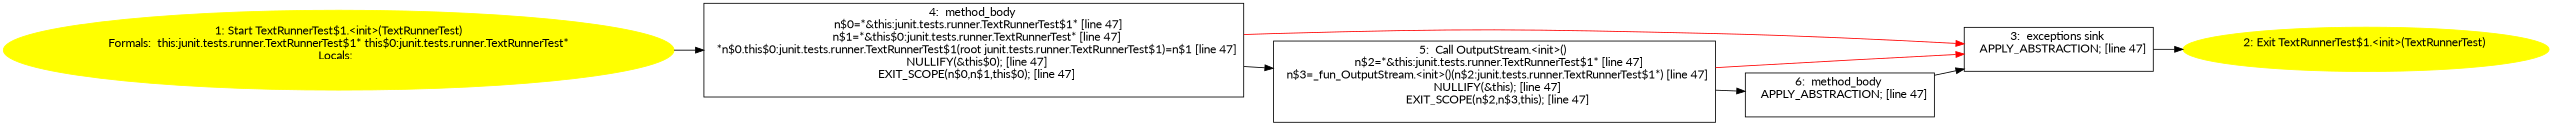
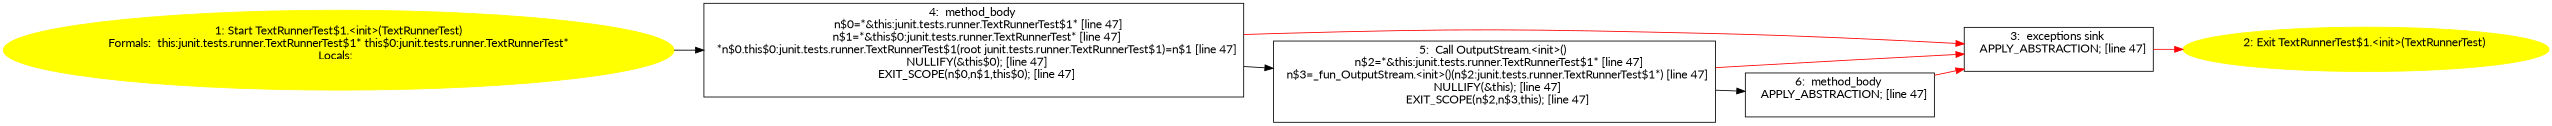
  digraph {
    fontname=Lato
    rankdir=LR
    node [fontname=Lato shape=box]
    edge [fontname=Lato]
    n1 [color=yellow label="1: Start TextRunnerTest$1.<init>(TextRunnerTest)\nFormals:  this:junit.tests.runner.TextRunnerTest$1* this$0:junit.tests.runner.TextRunnerTest*\nLocals:  \n  " style=filled shape=""]
    n2 [label="4:  method_body \n   n$0=*&this:junit.tests.runner.TextRunnerTest$1* [line 47]\n  n$1=*&this$0:junit.tests.runner.TextRunnerTest* [line 47]\n  *n$0.this$0:junit.tests.runner.TextRunnerTest$1(root junit.tests.runner.TextRunnerTest$1)=n$1 [line 47]\n  NULLIFY(&this$0); [line 47]\n  EXIT_SCOPE(n$0,n$1,this$0); [line 47]\n "]
    n3 [label="3:  exceptions sink \n   APPLY_ABSTRACTION; [line 47]\n "]
    n4 [label="5:  Call OutputStream.<init>() \n   n$2=*&this:junit.tests.runner.TextRunnerTest$1* [line 47]\n  n$3=_fun_OutputStream.<init>()(n$2:junit.tests.runner.TextRunnerTest$1*) [line 47]\n  NULLIFY(&this); [line 47]\n  EXIT_SCOPE(n$2,n$3,this); [line 47]\n "]
    n5 [color=yellow label="2: Exit TextRunnerTest$1.<init>(TextRunnerTest) \n  " style=filled shape=""]
    n6 [label="6:  method_body \n   APPLY_ABSTRACTION; [line 47]\n "]
    n1 -> n2
    n2 -> n3 [color=red]
    n2 -> n4
-   n3 -> n5
+   n3 -> n5 [color=red]
    n4 -> n3 [color=red]
    n4 -> n6
-   n6 -> n3 [color=black]
+   n6 -> n3 [color=red]
  }
